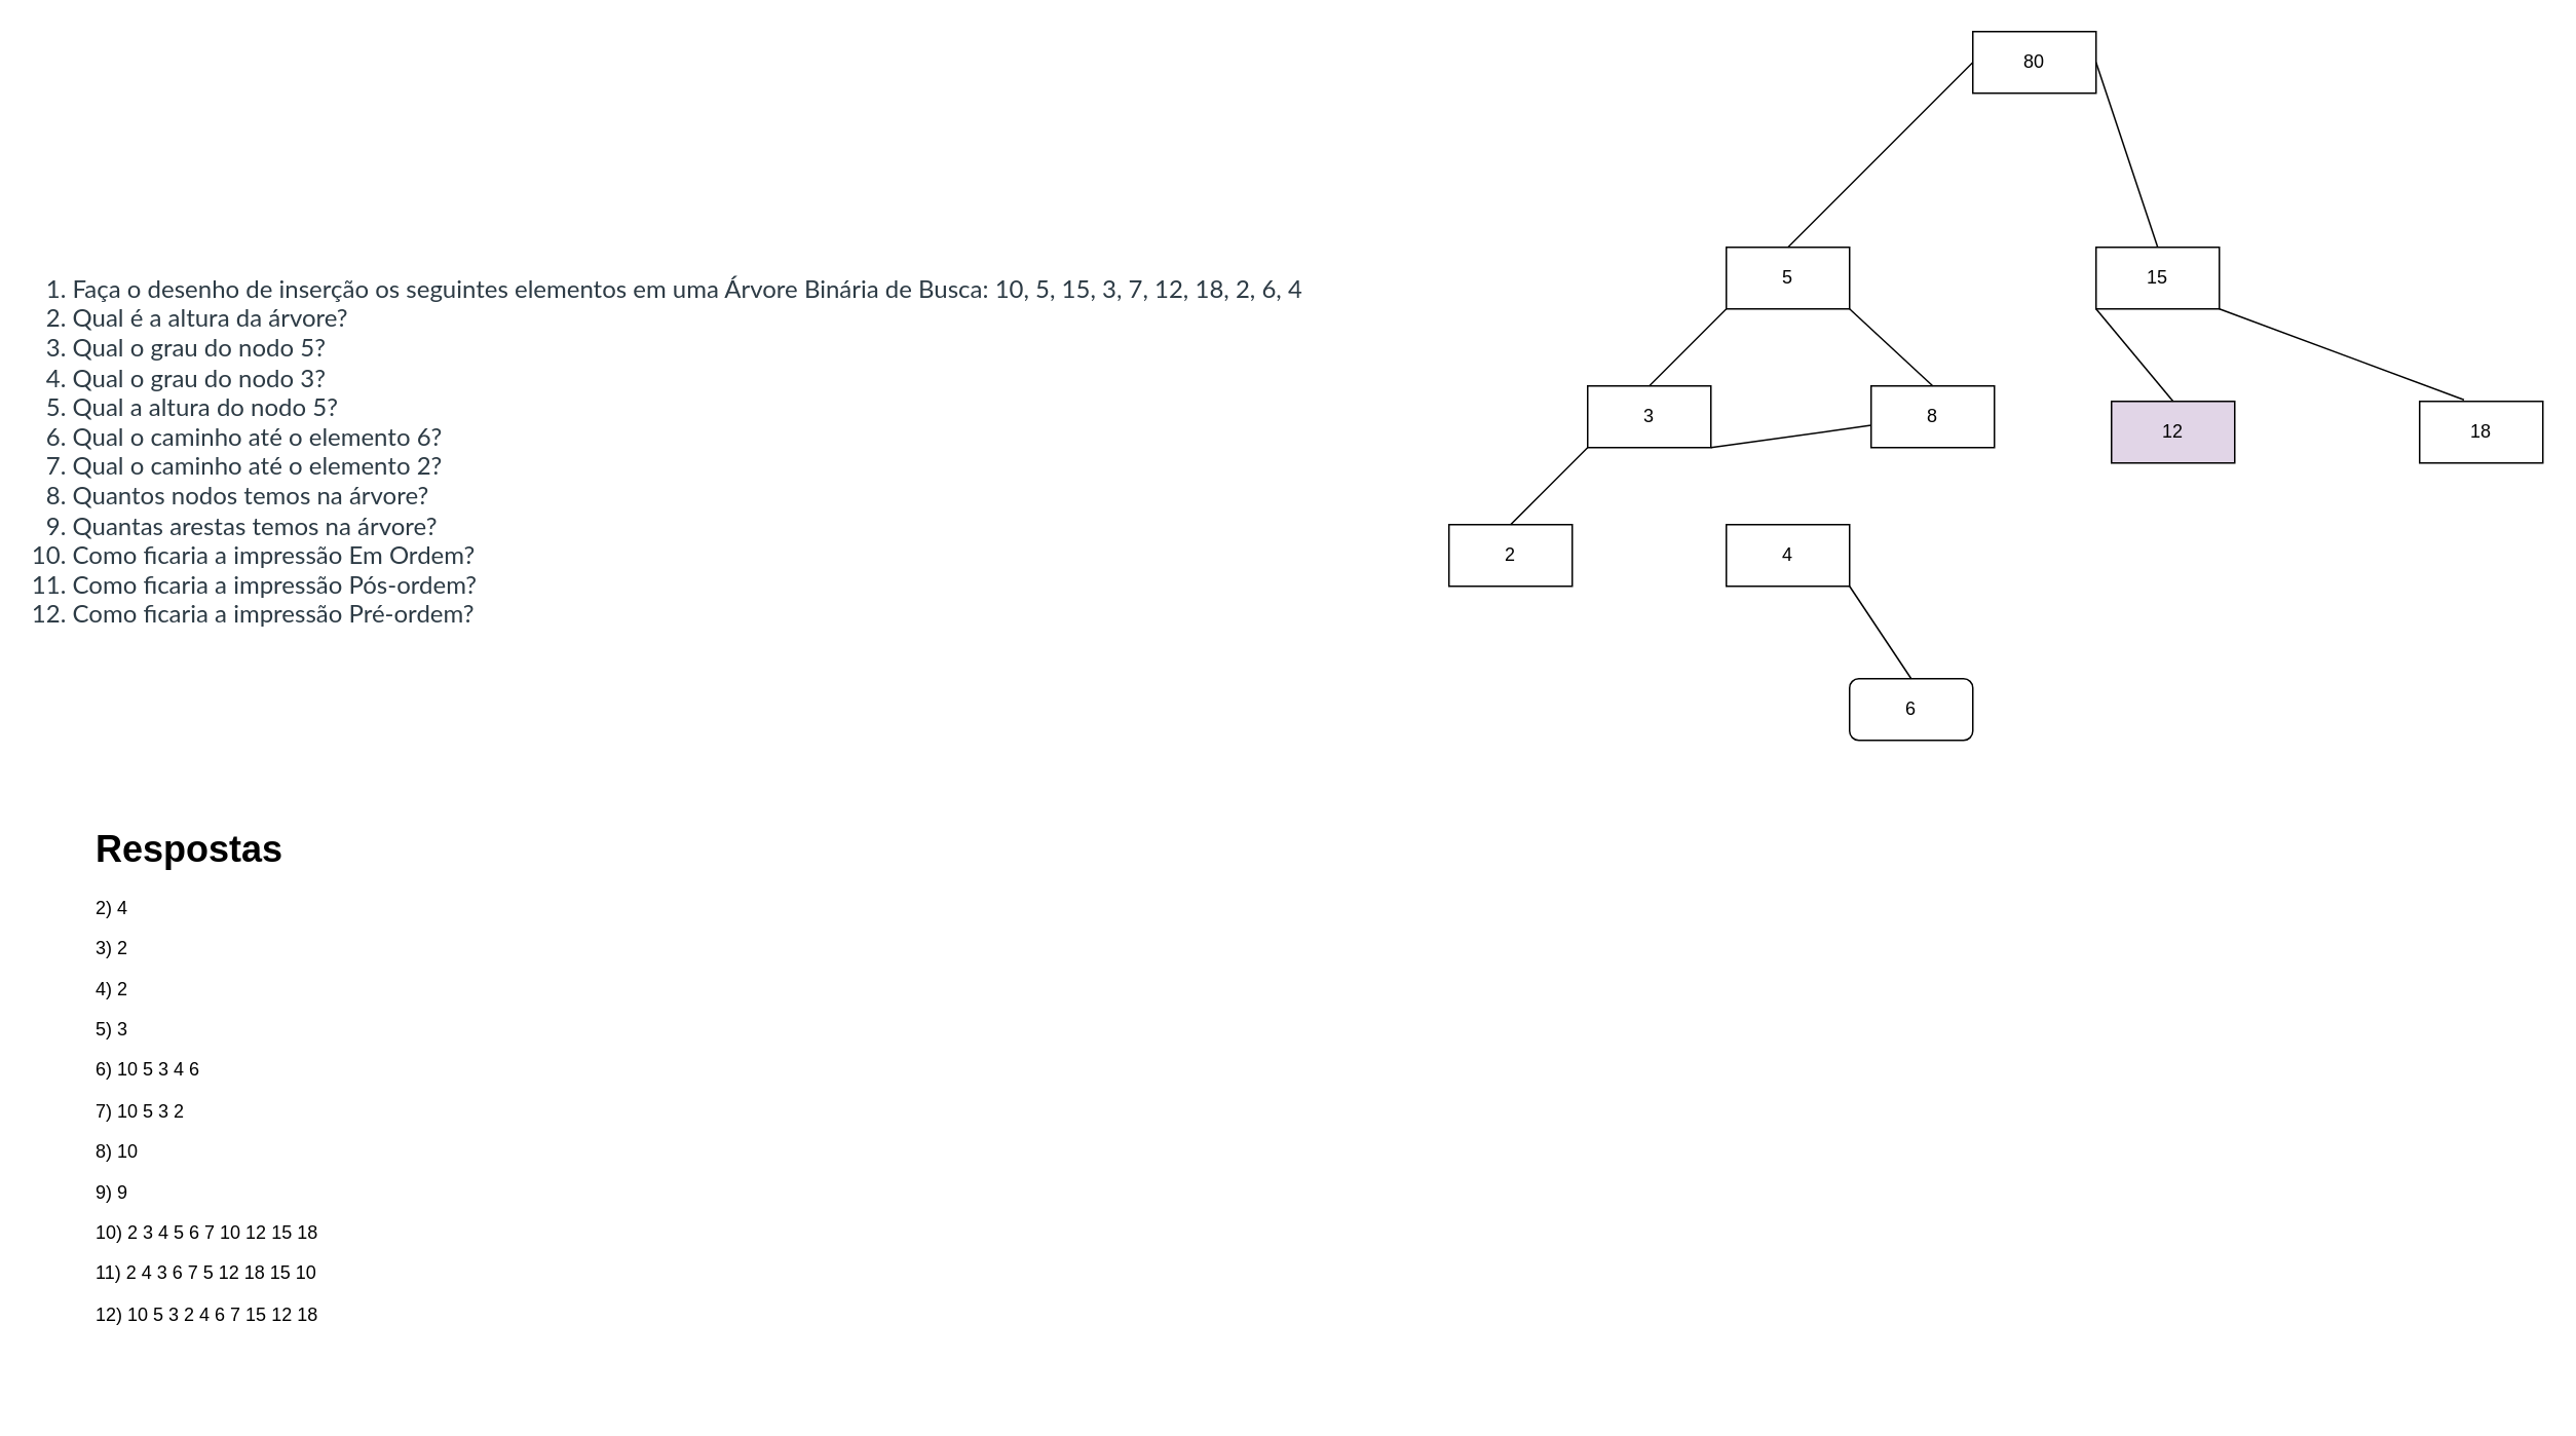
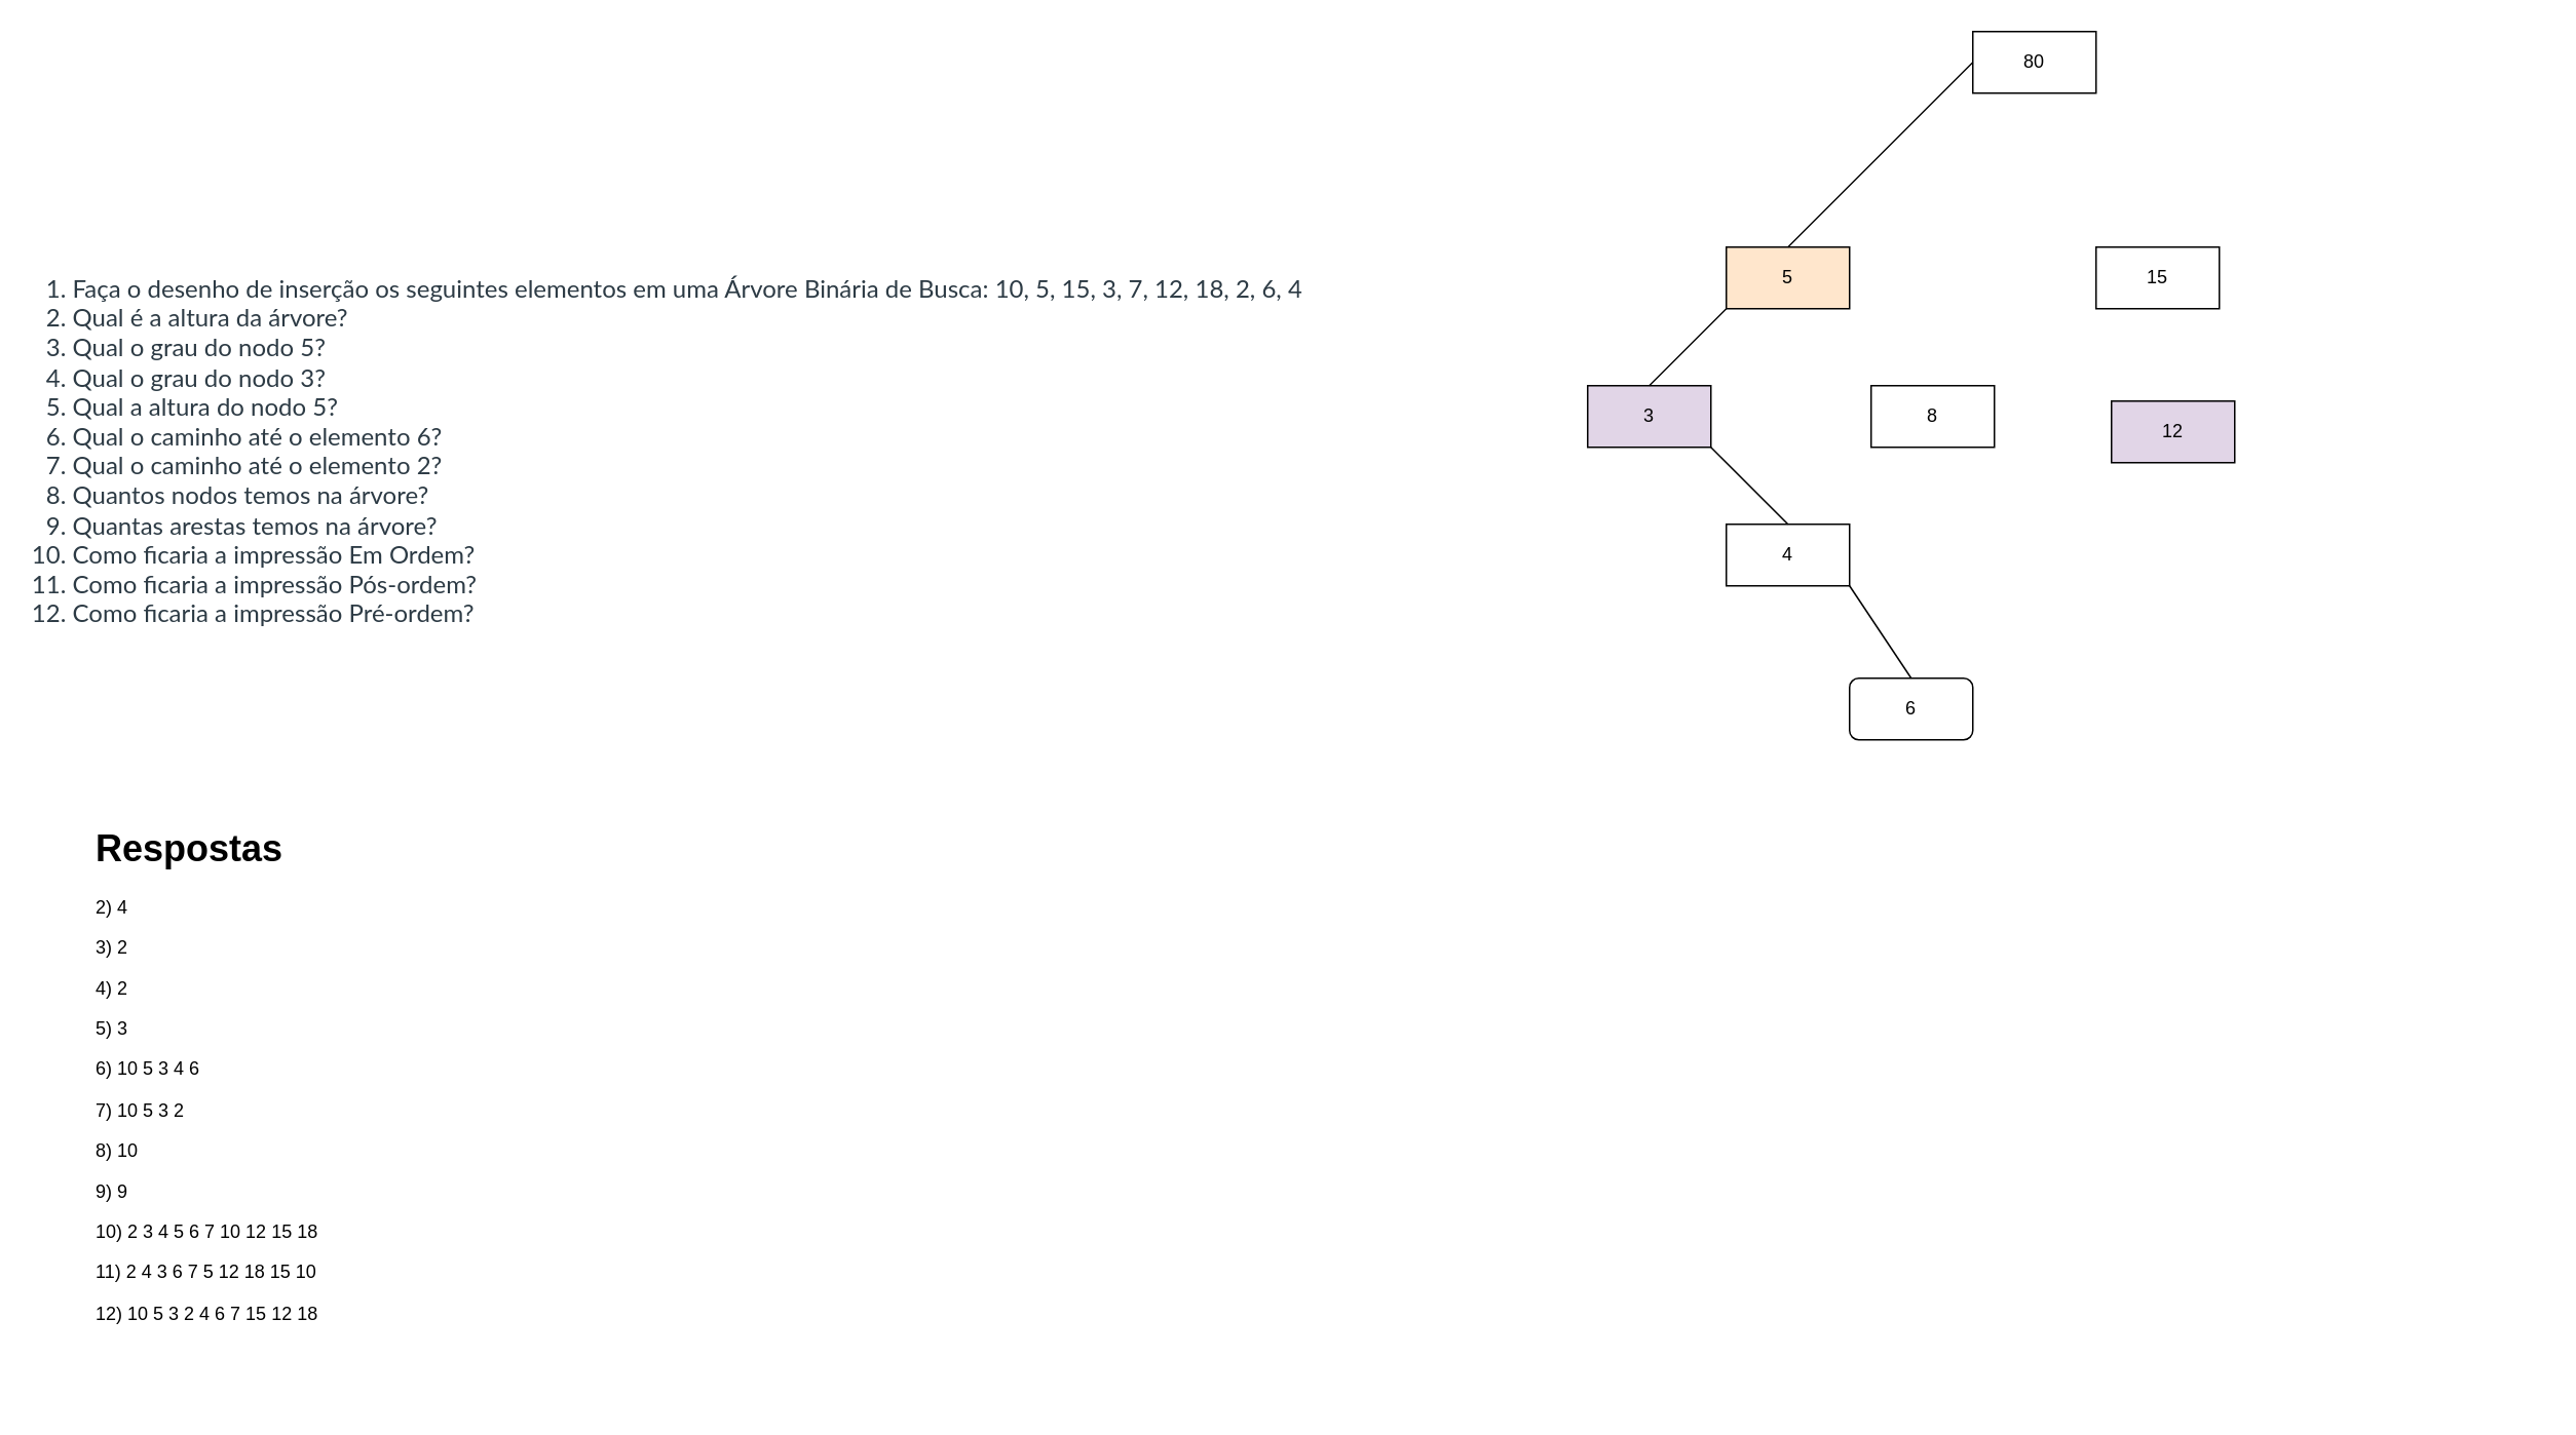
  <mxCell id="0" />
  <mxCell id="1" parent="0" />
  <mxCell id="2" value="80" style="rounded=0;whiteSpace=wrap;html=1;labelBackgroundColor=none;" vertex="1" parent="1"><mxGeometry x="1280" y="20" width="80" height="40" as="geometry" /></mxCell>
- <mxCell id="3" value="3" style="rounded=0;whiteSpace=wrap;html=1;labelBackgroundColor=none;" vertex="1" parent="1"><mxGeometry x="1030" y="250" width="80" height="40" as="geometry" /></mxCell>
- <mxCell id="4" value="5" style="rounded=0;whiteSpace=wrap;html=1;labelBackgroundColor=none;" vertex="1" parent="1"><mxGeometry x="1120" y="160" width="80" height="40" as="geometry" /></mxCell>
+ <mxCell id="3" value="3" style="rounded=0;whiteSpace=wrap;html=1;labelBackgroundColor=none;fillColor=#e1d5e7;" vertex="1" parent="1"><mxGeometry x="1030" y="250" width="80" height="40" as="geometry" /></mxCell>
+ <mxCell id="4" value="5" style="rounded=0;whiteSpace=wrap;html=1;labelBackgroundColor=none;fillColor=#ffe6cc;" vertex="1" parent="1"><mxGeometry x="1120" y="160" width="80" height="40" as="geometry" /></mxCell>
  <mxCell id="5" value="15" style="rounded=0;whiteSpace=wrap;html=1;labelBackgroundColor=none;" vertex="1" parent="1"><mxGeometry x="1360" y="160" width="80" height="40" as="geometry" /></mxCell>
  <mxCell id="6" value="8" style="rounded=0;whiteSpace=wrap;html=1;labelBackgroundColor=none;" vertex="1" parent="1"><mxGeometry x="1214" y="250" width="80" height="40" as="geometry" /></mxCell>
- <mxCell id="7" value="2" style="rounded=0;whiteSpace=wrap;html=1;labelBackgroundColor=none;" vertex="1" parent="1"><mxGeometry x="940" y="340" width="80" height="40" as="geometry" /></mxCell>
- <mxCell id="8" value="18" style="rounded=0;whiteSpace=wrap;html=1;labelBackgroundColor=none;" vertex="1" parent="1"><mxGeometry x="1570" y="260" width="80" height="40" as="geometry" /></mxCell>
  <mxCell id="9" value="12" style="rounded=0;whiteSpace=wrap;html=1;labelBackgroundColor=none;fillColor=#e1d5e7;" vertex="1" parent="1"><mxGeometry x="1370" y="260" width="80" height="40" as="geometry" /></mxCell>
  <mxCell id="10" value="4" style="rounded=0;whiteSpace=wrap;html=1;labelBackgroundColor=none;" vertex="1" parent="1"><mxGeometry x="1120" y="340" width="80" height="40" as="geometry" /></mxCell>
  <mxCell id="11" value="6" style="whiteSpace=wrap;html=1;labelBackgroundColor=none;rounded=1;" vertex="1" parent="1"><mxGeometry x="1200" y="440" width="80" height="40" as="geometry" /></mxCell>
  <mxCell id="12" value="" style="endArrow=none;html=1;rounded=0;exitX=0.5;exitY=0;exitDx=0;exitDy=0;entryX=0;entryY=0.5;entryDx=0;entryDy=0;labelBackgroundColor=none;fontColor=default;" edge="1" parent="1" target="2"><mxGeometry width="50" height="50" relative="1" as="geometry"><mxPoint x="1160" y="160" as="sourcePoint" /><mxPoint x="1279" y="70" as="targetPoint" /></mxGeometry></mxCell>
- <mxCell id="13" value="" style="endArrow=none;html=1;rounded=0;exitX=0.5;exitY=0;exitDx=0;exitDy=0;entryX=0;entryY=1;entryDx=0;entryDy=0;labelBackgroundColor=none;fontColor=default;" edge="1" parent="1" source="9" target="5"><mxGeometry width="50" height="50" relative="1" as="geometry"><mxPoint x="1241" y="220" as="sourcePoint" /><mxPoint x="1360" y="130" as="targetPoint" /></mxGeometry></mxCell>
- <mxCell id="14" value="" style="endArrow=none;html=1;rounded=0;exitX=0.5;exitY=0;exitDx=0;exitDy=0;entryX=1;entryY=0.5;entryDx=0;entryDy=0;labelBackgroundColor=none;fontColor=default;" edge="1" parent="1" source="5" target="2"><mxGeometry width="50" height="50" relative="1" as="geometry"><mxPoint x="1350.5" y="160" as="sourcePoint" /><mxPoint x="1470" y="70" as="targetPoint" /></mxGeometry></mxCell>
- <mxCell id="15" value="" style="endArrow=none;html=1;rounded=0;entryX=0.36;entryY=-0.025;entryDx=0;entryDy=0;entryPerimeter=0;exitX=1;exitY=1;exitDx=0;exitDy=0;labelBackgroundColor=none;fontColor=default;" edge="1" parent="1" source="5" target="8"><mxGeometry width="50" height="50" relative="1" as="geometry"><mxPoint x="1550" y="220" as="sourcePoint" /><mxPoint x="1600" y="160" as="targetPoint" /><Array as="points" /></mxGeometry></mxCell>
- <mxCell id="16" value="" style="endArrow=none;html=1;rounded=0;exitX=0.5;exitY=0;exitDx=0;exitDy=0;entryX=1;entryY=1;entryDx=0;entryDy=0;labelBackgroundColor=none;fontColor=default;" edge="1" parent="1" source="6" target="4"><mxGeometry width="50" height="50" relative="1" as="geometry"><mxPoint x="1270" y="290" as="sourcePoint" /><mxPoint x="1320" y="240" as="targetPoint" /></mxGeometry></mxCell>
- <mxCell id="17" value="" style="endArrow=none;html=1;rounded=0;exitX=0.5;exitY=0;exitDx=0;exitDy=0;entryX=0;entryY=1;entryDx=0;entryDy=0;labelBackgroundColor=none;fontColor=default;" edge="1" parent="1" source="7" target="3"><mxGeometry width="50" height="50" relative="1" as="geometry"><mxPoint x="1270" y="290" as="sourcePoint" /><mxPoint x="1320" y="240" as="targetPoint" /></mxGeometry></mxCell>
- <mxCell id="18" value="" style="endArrow=none;html=1;rounded=0;exitX=1;exitY=1;exitDx=0;exitDy=0;labelBackgroundColor=none;fontColor=default;" edge="1" parent="1" source="3" target="6"><mxGeometry width="50" height="50" relative="1" as="geometry"><mxPoint x="1270" y="290" as="sourcePoint" /><mxPoint x="1320" y="240" as="targetPoint" /></mxGeometry></mxCell>
+ <mxCell id="18" value="" style="endArrow=none;html=1;rounded=0;exitX=1;exitY=1;exitDx=0;exitDy=0;entryX=0.5;entryY=0;entryDx=0;entryDy=0;labelBackgroundColor=none;fontColor=default;" edge="1" parent="1" source="3" target="10"><mxGeometry width="50" height="50" relative="1" as="geometry"><mxPoint x="1270" y="290" as="sourcePoint" /><mxPoint x="1320" y="240" as="targetPoint" /></mxGeometry></mxCell>
  <mxCell id="19" value="" style="endArrow=none;html=1;rounded=0;entryX=1;entryY=1;entryDx=0;entryDy=0;exitX=0.5;exitY=0;exitDx=0;exitDy=0;labelBackgroundColor=none;fontColor=default;" edge="1" parent="1" source="11" target="10"><mxGeometry width="50" height="50" relative="1" as="geometry"><mxPoint x="1240" y="420" as="sourcePoint" /><mxPoint x="1320" y="240" as="targetPoint" /></mxGeometry></mxCell>
  <mxCell id="20" value="" style="endArrow=none;html=1;rounded=0;exitX=0.5;exitY=0;exitDx=0;exitDy=0;entryX=0;entryY=1;entryDx=0;entryDy=0;labelBackgroundColor=none;fontColor=default;" edge="1" parent="1" source="3" target="4"><mxGeometry width="50" height="50" relative="1" as="geometry"><mxPoint x="1270" y="290" as="sourcePoint" /><mxPoint x="1320" y="240" as="targetPoint" /></mxGeometry></mxCell>
  <mxCell id="21" value="&lt;h1 style=&quot;margin-top: 0px;&quot;&gt;&lt;ol style=&quot;padding: 0px; margin: 0px 0px 6px 25px; color: rgb(45, 59, 69); font-family: LatoWeb, &amp;quot;Lato Extended&amp;quot;, Lato, &amp;quot;Helvetica Neue&amp;quot;, Helvetica, Arial, sans-serif; font-size: 16px; font-weight: 400; background-color: rgb(255, 255, 255);&quot;&gt;&lt;li&gt;Faça o desenho de inserção os seguintes elementos em uma Árvore Binária de Busca: 10, 5, 15, 3, 7, 12, 18, 2, 6, 4&lt;/li&gt;&lt;li&gt;Qual é a altura da árvore?&lt;/li&gt;&lt;li&gt;Qual o grau do nodo 5?&lt;/li&gt;&lt;li&gt;Qual o grau do nodo 3?&lt;/li&gt;&lt;li&gt;Qual a altura do nodo 5?&lt;/li&gt;&lt;li&gt;Qual o caminho até o elemento 6?&lt;/li&gt;&lt;li&gt;Qual o caminho até o elemento 2?&lt;/li&gt;&lt;li&gt;Quantos nodos temos na árvore?&lt;/li&gt;&lt;li&gt;Quantas arestas temos na árvore?&lt;/li&gt;&lt;li&gt;Como ficaria a impressão Em Ordem?&lt;/li&gt;&lt;li&gt;Como ficaria a impressão Pós-ordem?&lt;/li&gt;&lt;li&gt;Como ficaria a impressão Pré-ordem?&lt;/li&gt;&lt;/ol&gt;&lt;/h1&gt;" style="text;html=1;whiteSpace=wrap;overflow=hidden;rounded=0;fontFamily=Helvetica;fontSize=12;fontColor=default;autosize=1;resizable=0;" vertex="1" parent="1"><mxGeometry x="20" y="170" width="880" height="260" as="geometry" /></mxCell>
  <mxCell id="22" value="&lt;h1 style=&quot;margin-top: 0px;&quot;&gt;&lt;br&gt;&lt;/h1&gt;" style="text;html=1;whiteSpace=wrap;overflow=hidden;rounded=0;fontFamily=Helvetica;fontSize=12;fontColor=default;autosize=1;resizable=0;" vertex="1" parent="1"><mxGeometry x="70" y="550" width="20" height="60" as="geometry" /></mxCell>
  <mxCell id="23" value="&lt;h1 style=&quot;margin-top: 0px;&quot;&gt;Respostas&lt;/h1&gt;&lt;p&gt;2) 4&lt;/p&gt;&lt;p&gt;3) 2&lt;/p&gt;&lt;p&gt;4) 2&lt;/p&gt;&lt;p&gt;5) 3&lt;/p&gt;&lt;p&gt;6) 10 5 3 4 6&lt;/p&gt;&lt;p&gt;7) 10 5 3 2&amp;nbsp;&lt;/p&gt;&lt;p&gt;8) 10&lt;/p&gt;&lt;p&gt;9) 9&lt;/p&gt;&lt;p&gt;10) 2 3 4 5 6 7 10 12 15 18&lt;/p&gt;&lt;p&gt;11) 2 4 3 6 7 5 12 18 15 10&lt;/p&gt;&lt;p&gt;12) 10 5 3 2 4 6 7 15 12 18&lt;/p&gt;&lt;p&gt;&lt;br&gt;&lt;/p&gt;" style="text;html=1;whiteSpace=wrap;overflow=hidden;rounded=0;fontFamily=Helvetica;fontSize=12;fontColor=default;autosize=1;resizable=0;" vertex="1" parent="1"><mxGeometry x="60" y="530" width="170" height="380" as="geometry" /></mxCell>
